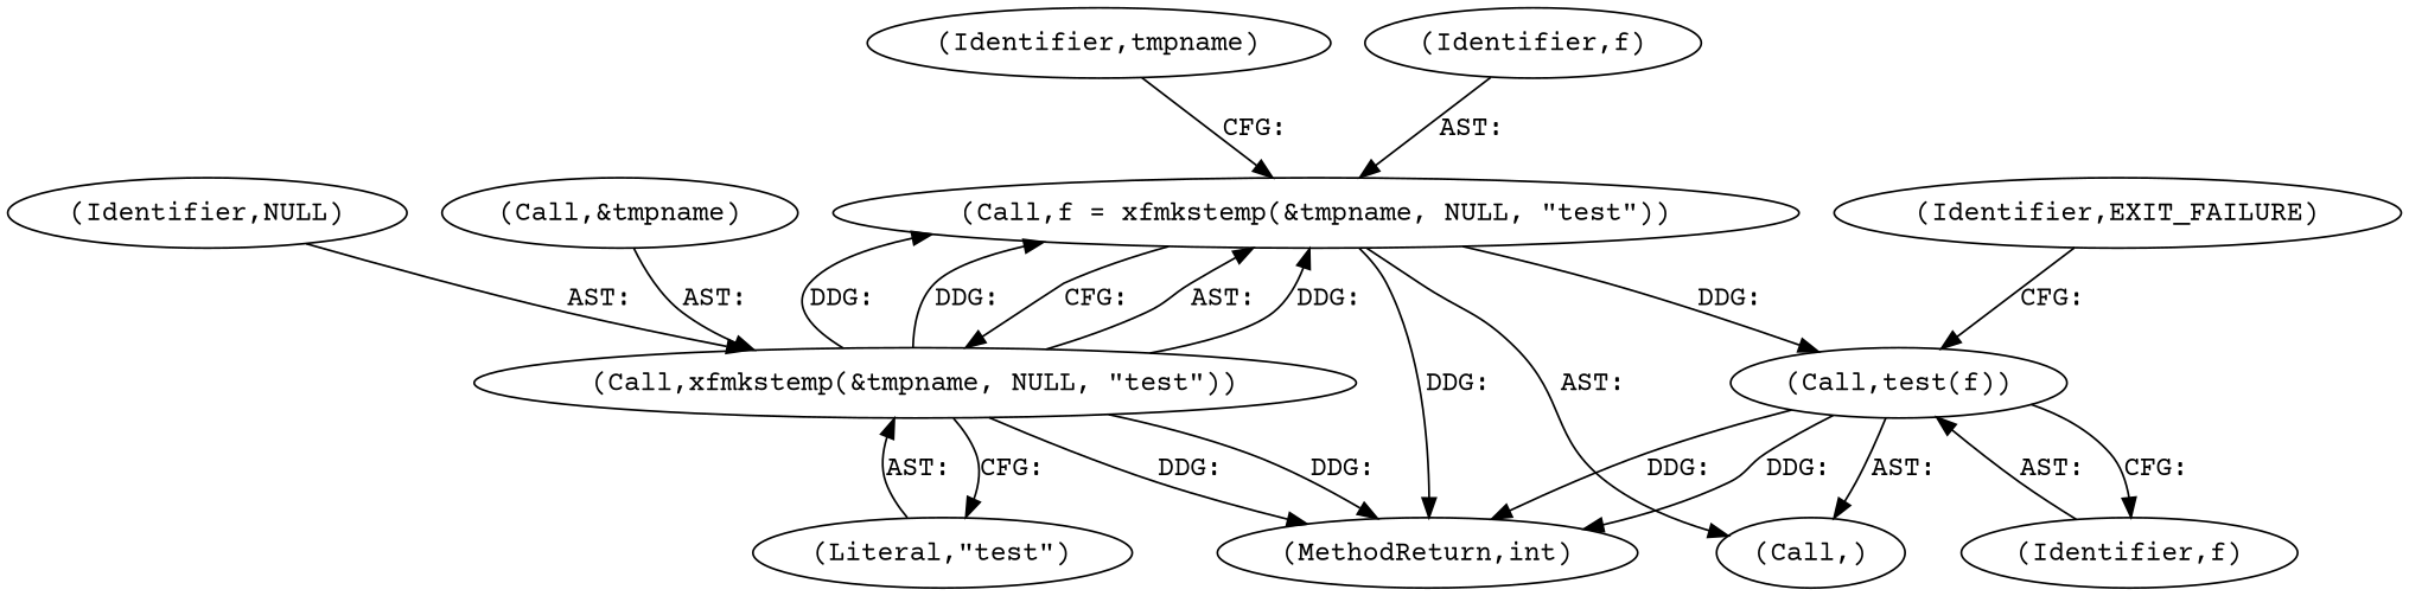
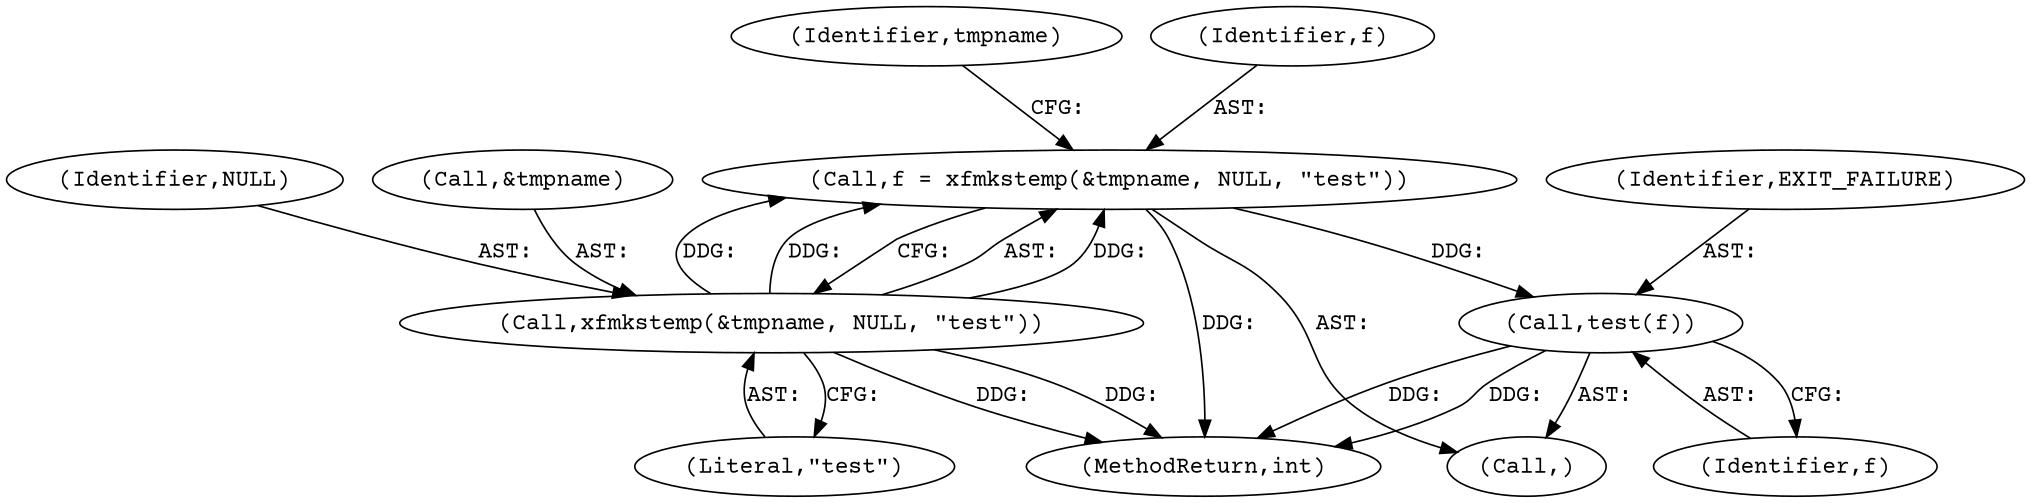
  digraph {
    fontname="Courier Prime"
    node [fontname="Courier Prime"]
    edge [fontname="Courier Prime"]
    n1 [label="(Call,test(f))"]
    n2 [label="(Call,)"]
    n3 [label="(Identifier,f)"]
    n4 [label="(MethodReturn,int)"]
    n5 [label="(Call,f = xfmkstemp(&tmpname, NULL, \"test\"))"]
    n6 [label="(Call,xfmkstemp(&tmpname, NULL, \"test\"))"]
    n7 [label="(Literal,\"test\")"]
    n8 [label="(Identifier,tmpname)"]
    n9 [label="(Identifier,EXIT_FAILURE)"]
    n10 [label="(Identifier,f)"]
    n11 [label="(Identifier,NULL)"]
    n12 [label="(Call,&tmpname)"]
    n1 -> n2 [label="AST: "]
    n1 -> n3 [label="CFG: "]
    n1 -> n4 [label="DDG: "]
    n1 -> n4 [label="DDG: "]
    n3 -> n1 [label="AST: "]
    n5 -> n1 [label="DDG: "]
    n5 -> n2 [label="AST: "]
    n5 -> n4 [label="DDG: "]
    n5 -> n6 [label="CFG: "]
    n6 -> n4 [label="DDG: "]
    n6 -> n4 [label="DDG: "]
    n6 -> n5 [label="AST: "]
    n6 -> n5 [label="DDG: "]
    n6 -> n5 [label="DDG: "]
    n6 -> n5 [label="DDG: "]
    n6 -> n7 [label="CFG: "]
    n7 -> n6 [label="AST: "]
    n8 -> n5 [label="CFG: "]
-   n9 -> n1 [label="CFG: "]
+   n9 -> n1 [label="AST: "]
    n10 -> n5 [label="AST: "]
    n11 -> n6 [label="AST: "]
    n12 -> n6 [label="AST: "]
  }
